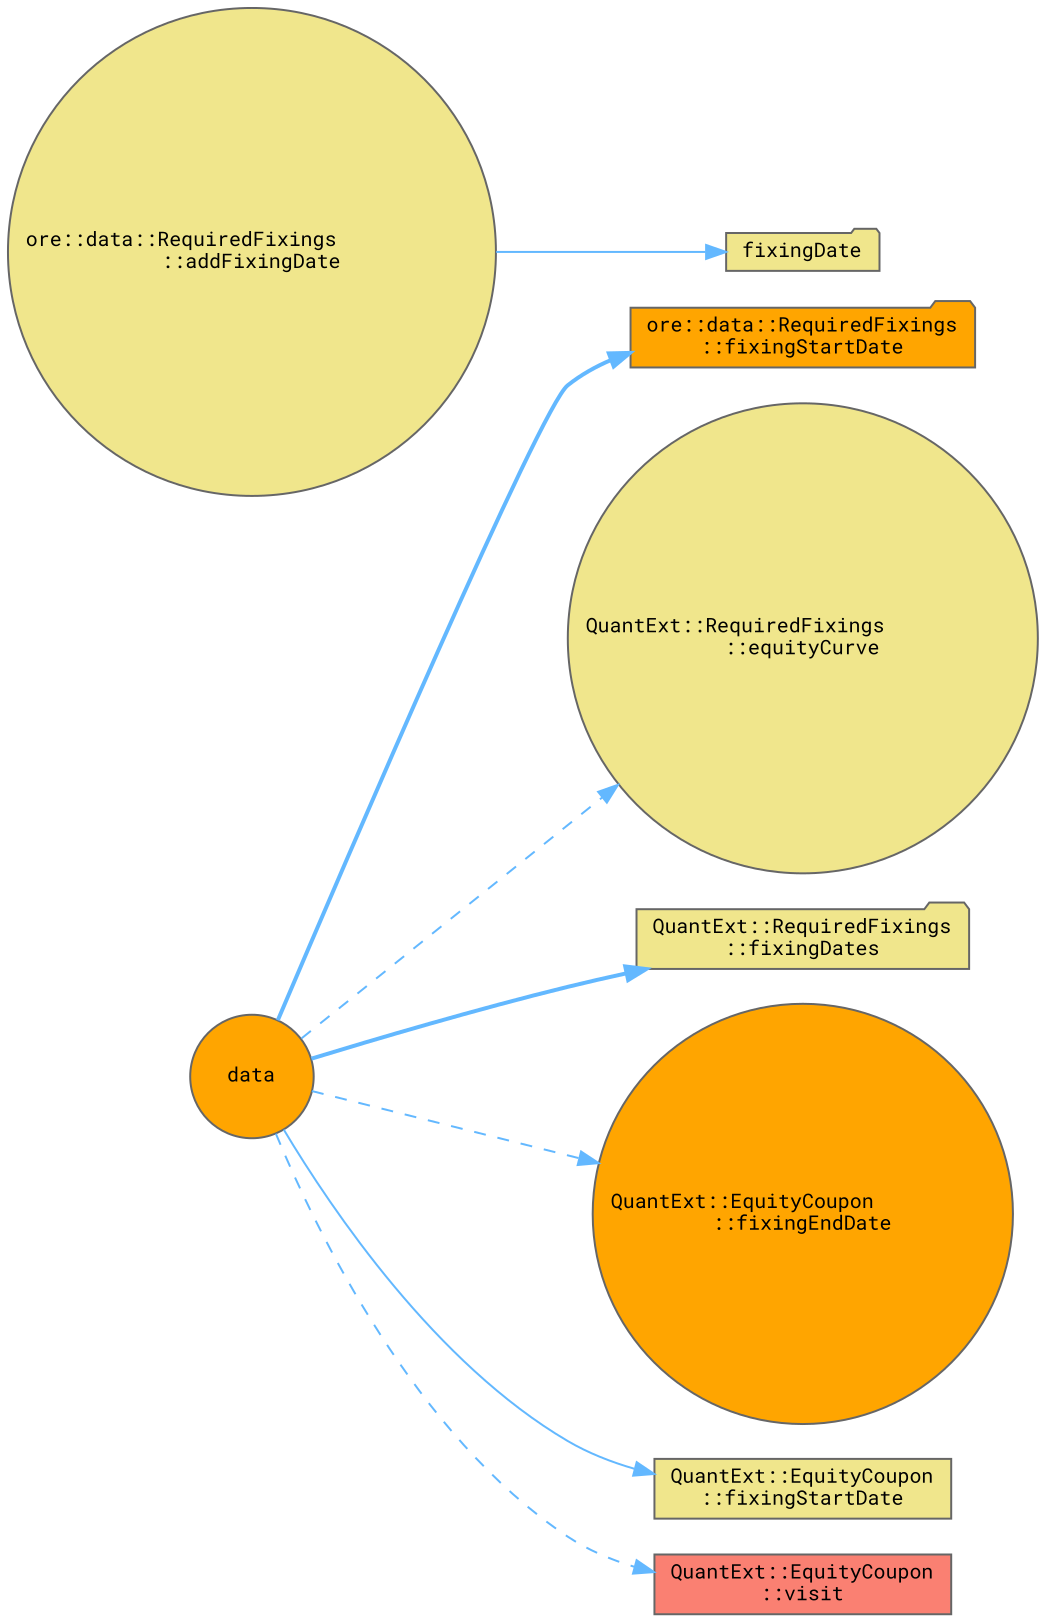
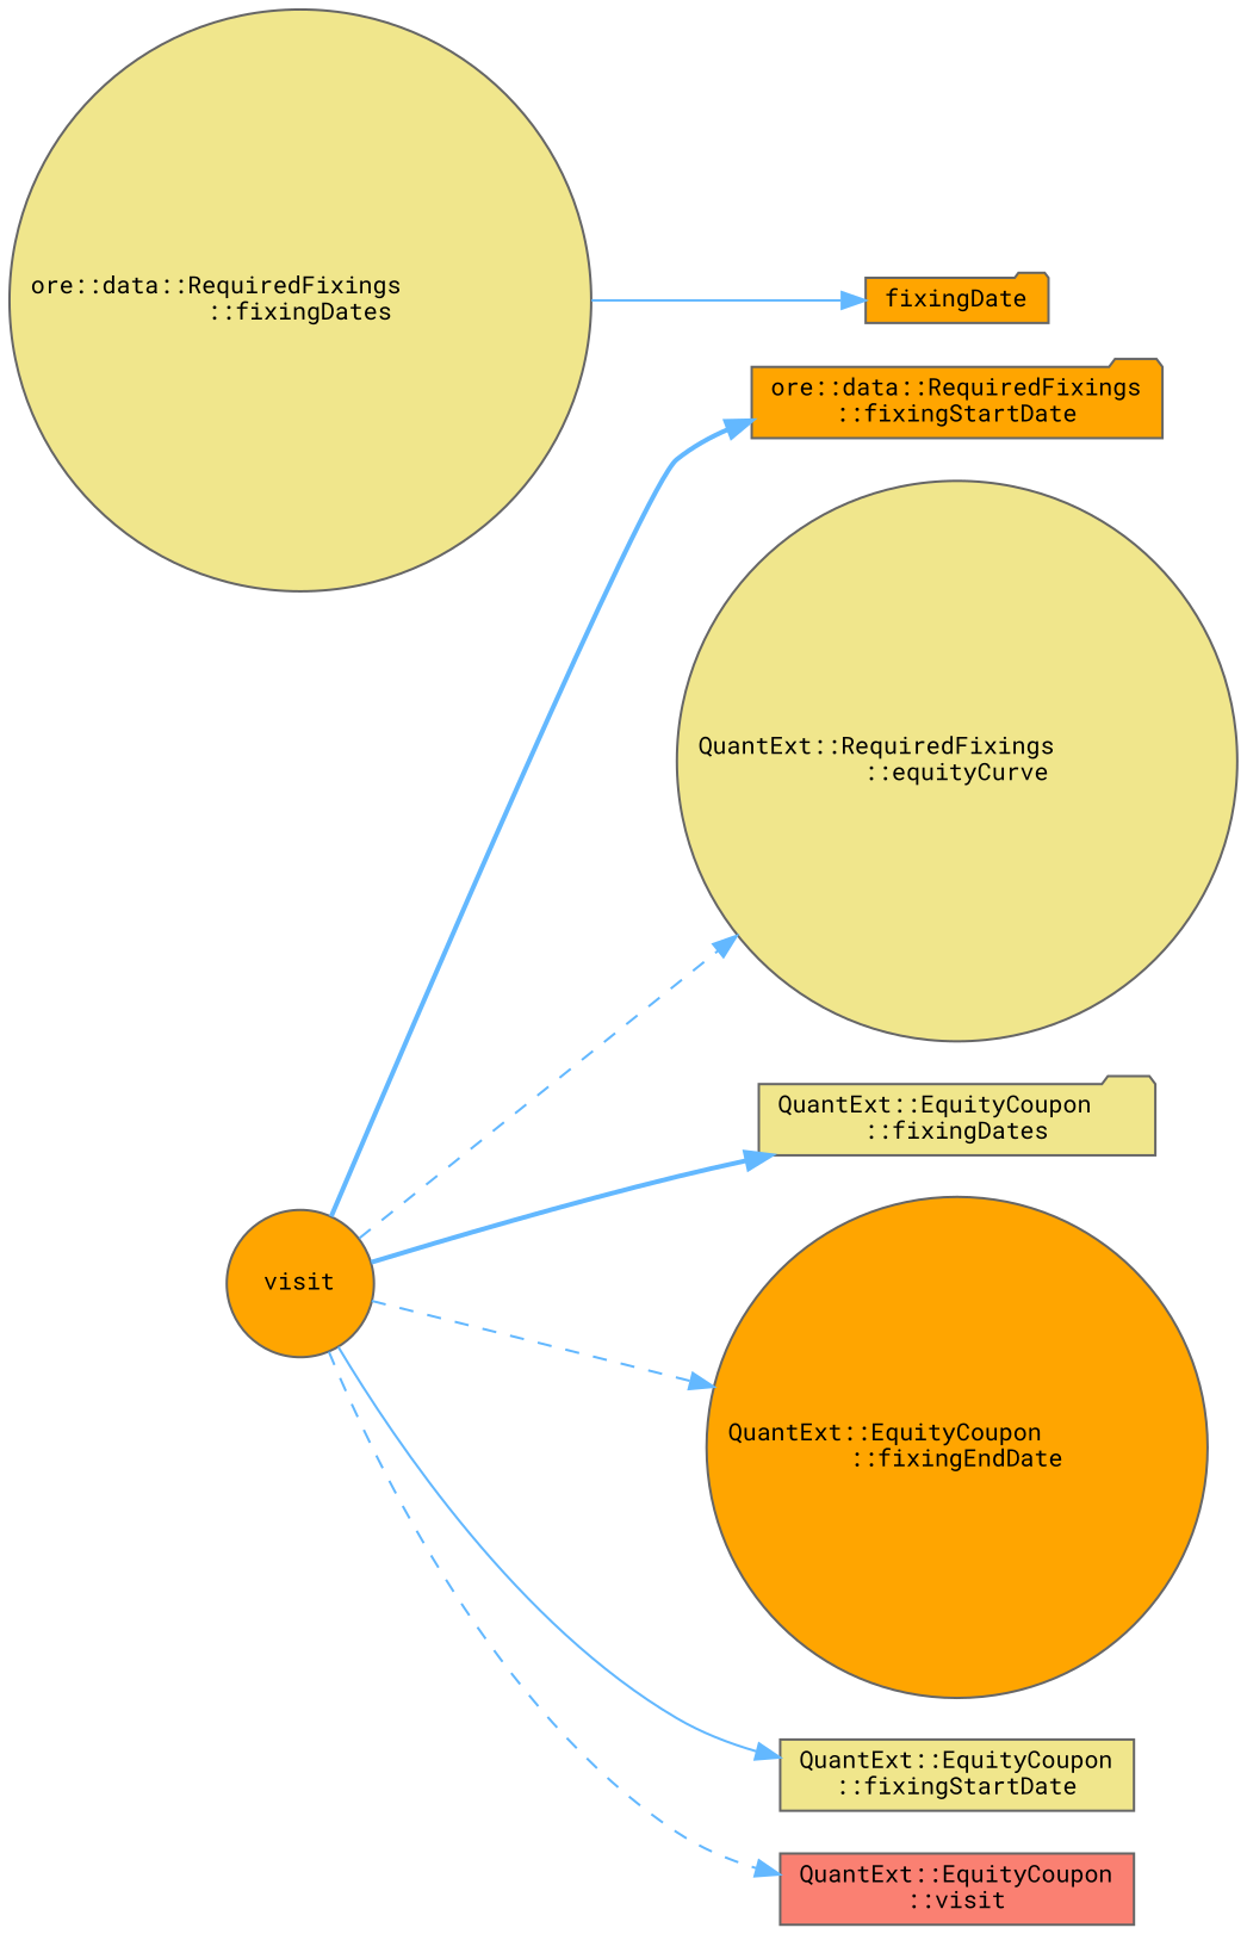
  digraph {
    fontname="Roboto Mono"
    rankdir=LR
    node [color=grey40 fillcolor=khaki fontname="Roboto Mono" fontsize=10 shape=circle style=filled]
    edge [color=steelblue1 fontname="Roboto Mono" fontsize=10 labelfontname=Helvetica labelfontsize=10 style=dashed]
-   n1 [color=gray40 fillcolor=orange fontcolor=black height=0.2 label=data width=0.4]
+   n1 [color=gray40 fillcolor=orange fontcolor=black height=0.2 label=visit width=0.4]
    n2 [fillcolor=orange height=0.2 label="ore::data::RequiredFixings\l::fixingStartDate" shape=folder width=0.4]
    n3 [height=0.2 label="QuantExt::RequiredFixings\l::equityCurve" width=0.4]
-   n4 [height=0.2 label="QuantExt::RequiredFixings\l::fixingDates" shape=folder width=0.4]
+   n4 [height=0.2 label="QuantExt::EquityCoupon\l::fixingDates" shape=folder width=0.4]
    n5 [fillcolor=orange height=0.2 label="QuantExt::EquityCoupon\l::fixingEndDate" width=0.4]
    n6 [height=0.2 label="QuantExt::EquityCoupon\l::fixingStartDate" shape=box width=0.4]
    n7 [fillcolor=salmon height=0.2 label="QuantExt::EquityCoupon\l::visit" shape=box width=0.4]
-   n8 [height=0.2 label="ore::data::RequiredFixings\l::addFixingDate" width=0.4]
-   n9 [height=0.2 label=fixingDate shape=folder width=0.4]
+   n8 [height=0.2 label="ore::data::RequiredFixings\l::fixingDates" width=0.4]
+   n9 [fillcolor=orange height=0.2 label=fixingDate shape=folder width=0.4]
    n1 -> n2 [style=bold]
    n1 -> n3
    n1 -> n4 [style=bold]
    n1 -> n5
    n1 -> n6 [style=solid]
    n1 -> n7
    n8 -> n9 [style=solid]
  }
